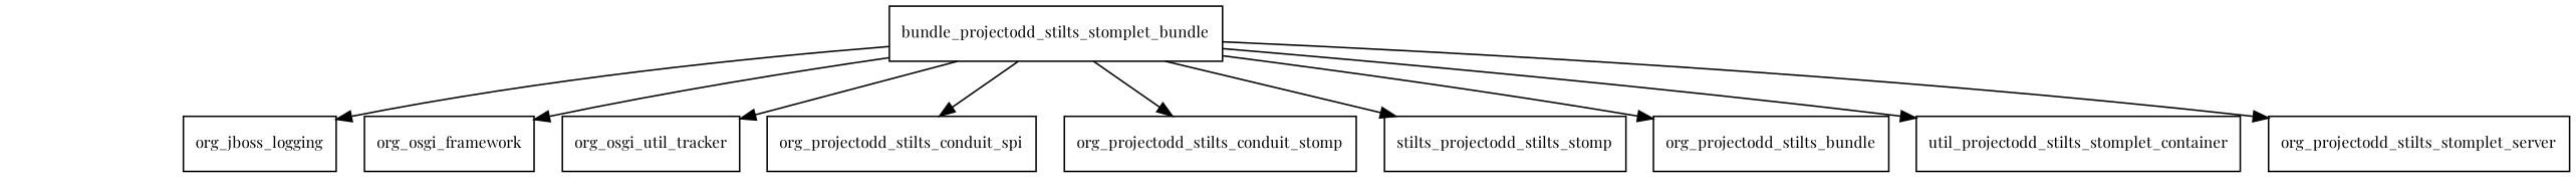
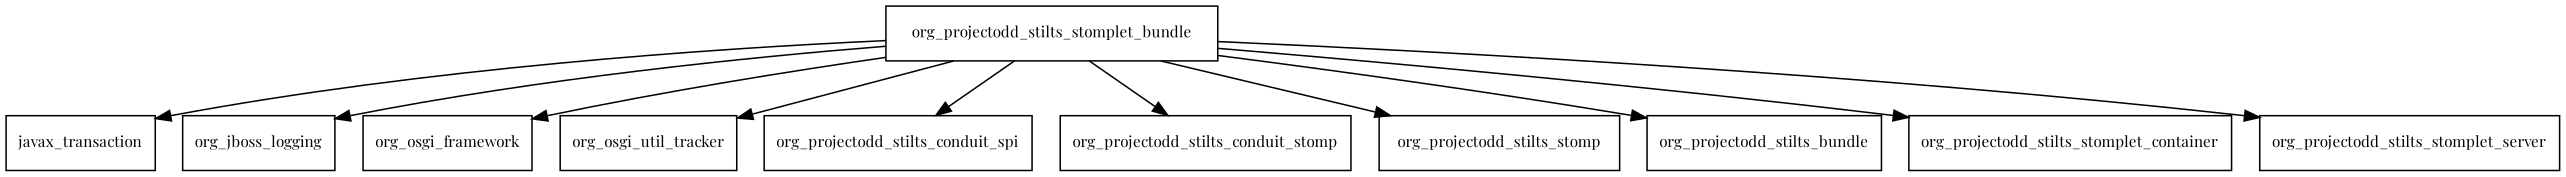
  digraph {
    fontname="Playfair Display"
    node [fontname="Playfair Display" fontsize=10.0 shape=box]
    edge [fontname="Playfair Display"]
-   org_projectodd_stilts_stomplet_bundle [label=bundle_projectodd_stilts_stomplet_bundle]
+   org_projectodd_stilts_stomplet_bundle
+   javax_transaction
    org_jboss_logging
    org_osgi_framework
    org_osgi_util_tracker
    org_projectodd_stilts_conduit_spi
    org_projectodd_stilts_conduit_stomp
-   org_projectodd_stilts_stomp [label=stilts_projectodd_stilts_stomp]
+   org_projectodd_stilts_stomp
    n9 [label=org_projectodd_stilts_bundle]
-   org_projectodd_stilts_stomplet_container [label=util_projectodd_stilts_stomplet_container]
+   org_projectodd_stilts_stomplet_container
    org_projectodd_stilts_stomplet_server
+   org_projectodd_stilts_stomplet_bundle -> javax_transaction
    org_projectodd_stilts_stomplet_bundle -> org_jboss_logging
    org_projectodd_stilts_stomplet_bundle -> org_osgi_framework
    org_projectodd_stilts_stomplet_bundle -> org_osgi_util_tracker
    org_projectodd_stilts_stomplet_bundle -> org_projectodd_stilts_conduit_spi
    org_projectodd_stilts_stomplet_bundle -> org_projectodd_stilts_conduit_stomp
    org_projectodd_stilts_stomplet_bundle -> org_projectodd_stilts_stomp
    org_projectodd_stilts_stomplet_bundle -> n9
    org_projectodd_stilts_stomplet_bundle -> org_projectodd_stilts_stomplet_container
    org_projectodd_stilts_stomplet_bundle -> org_projectodd_stilts_stomplet_server
  }
